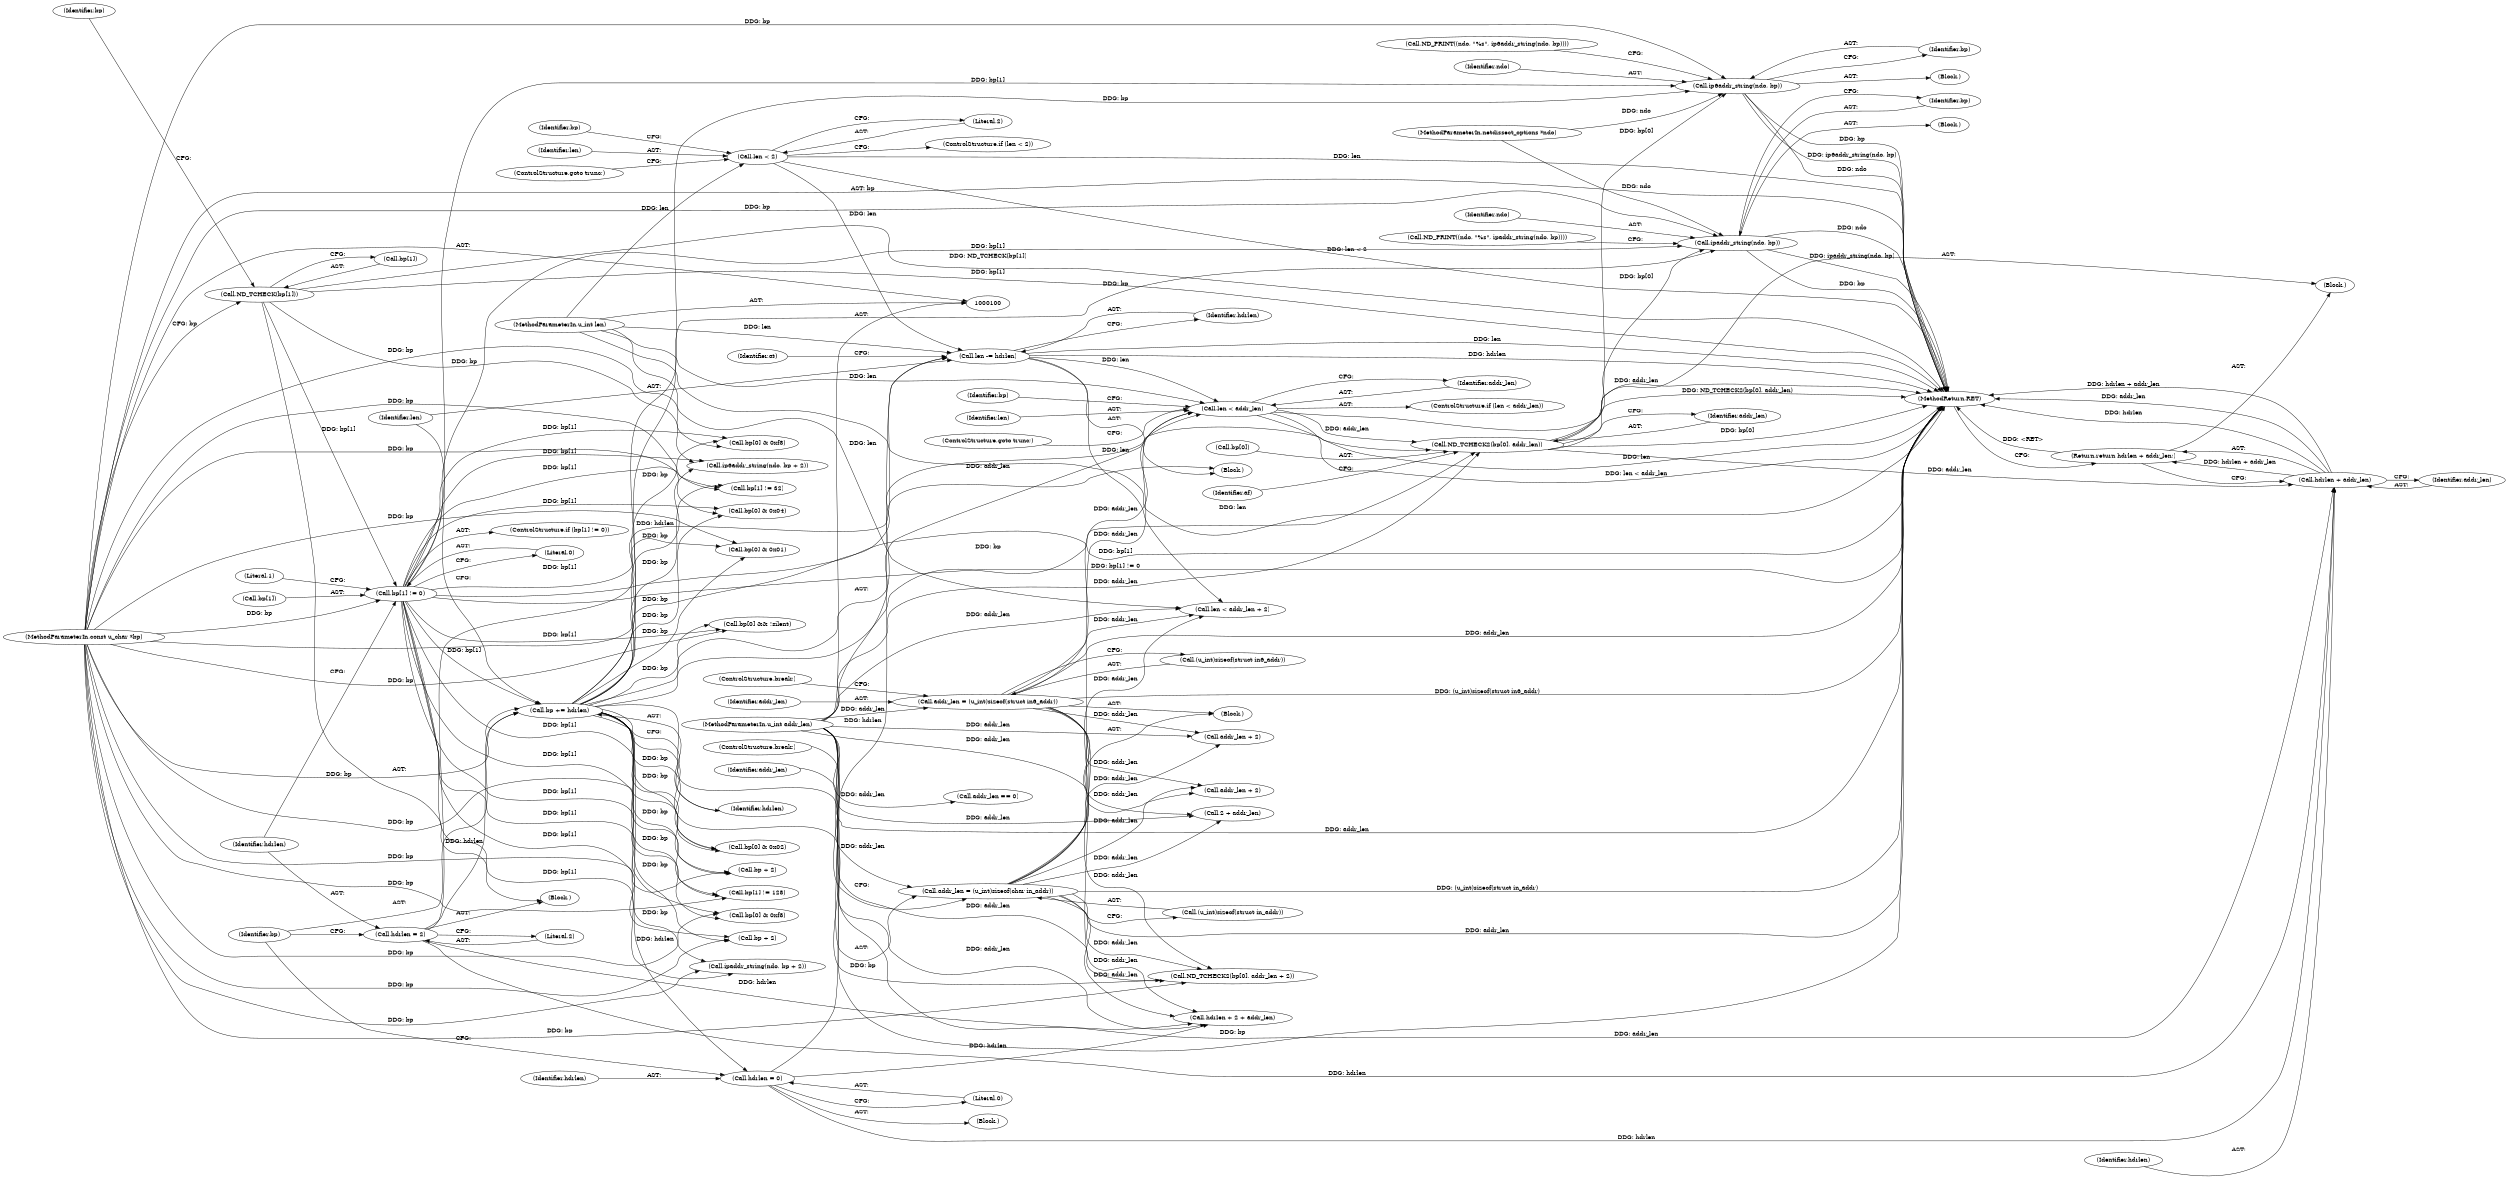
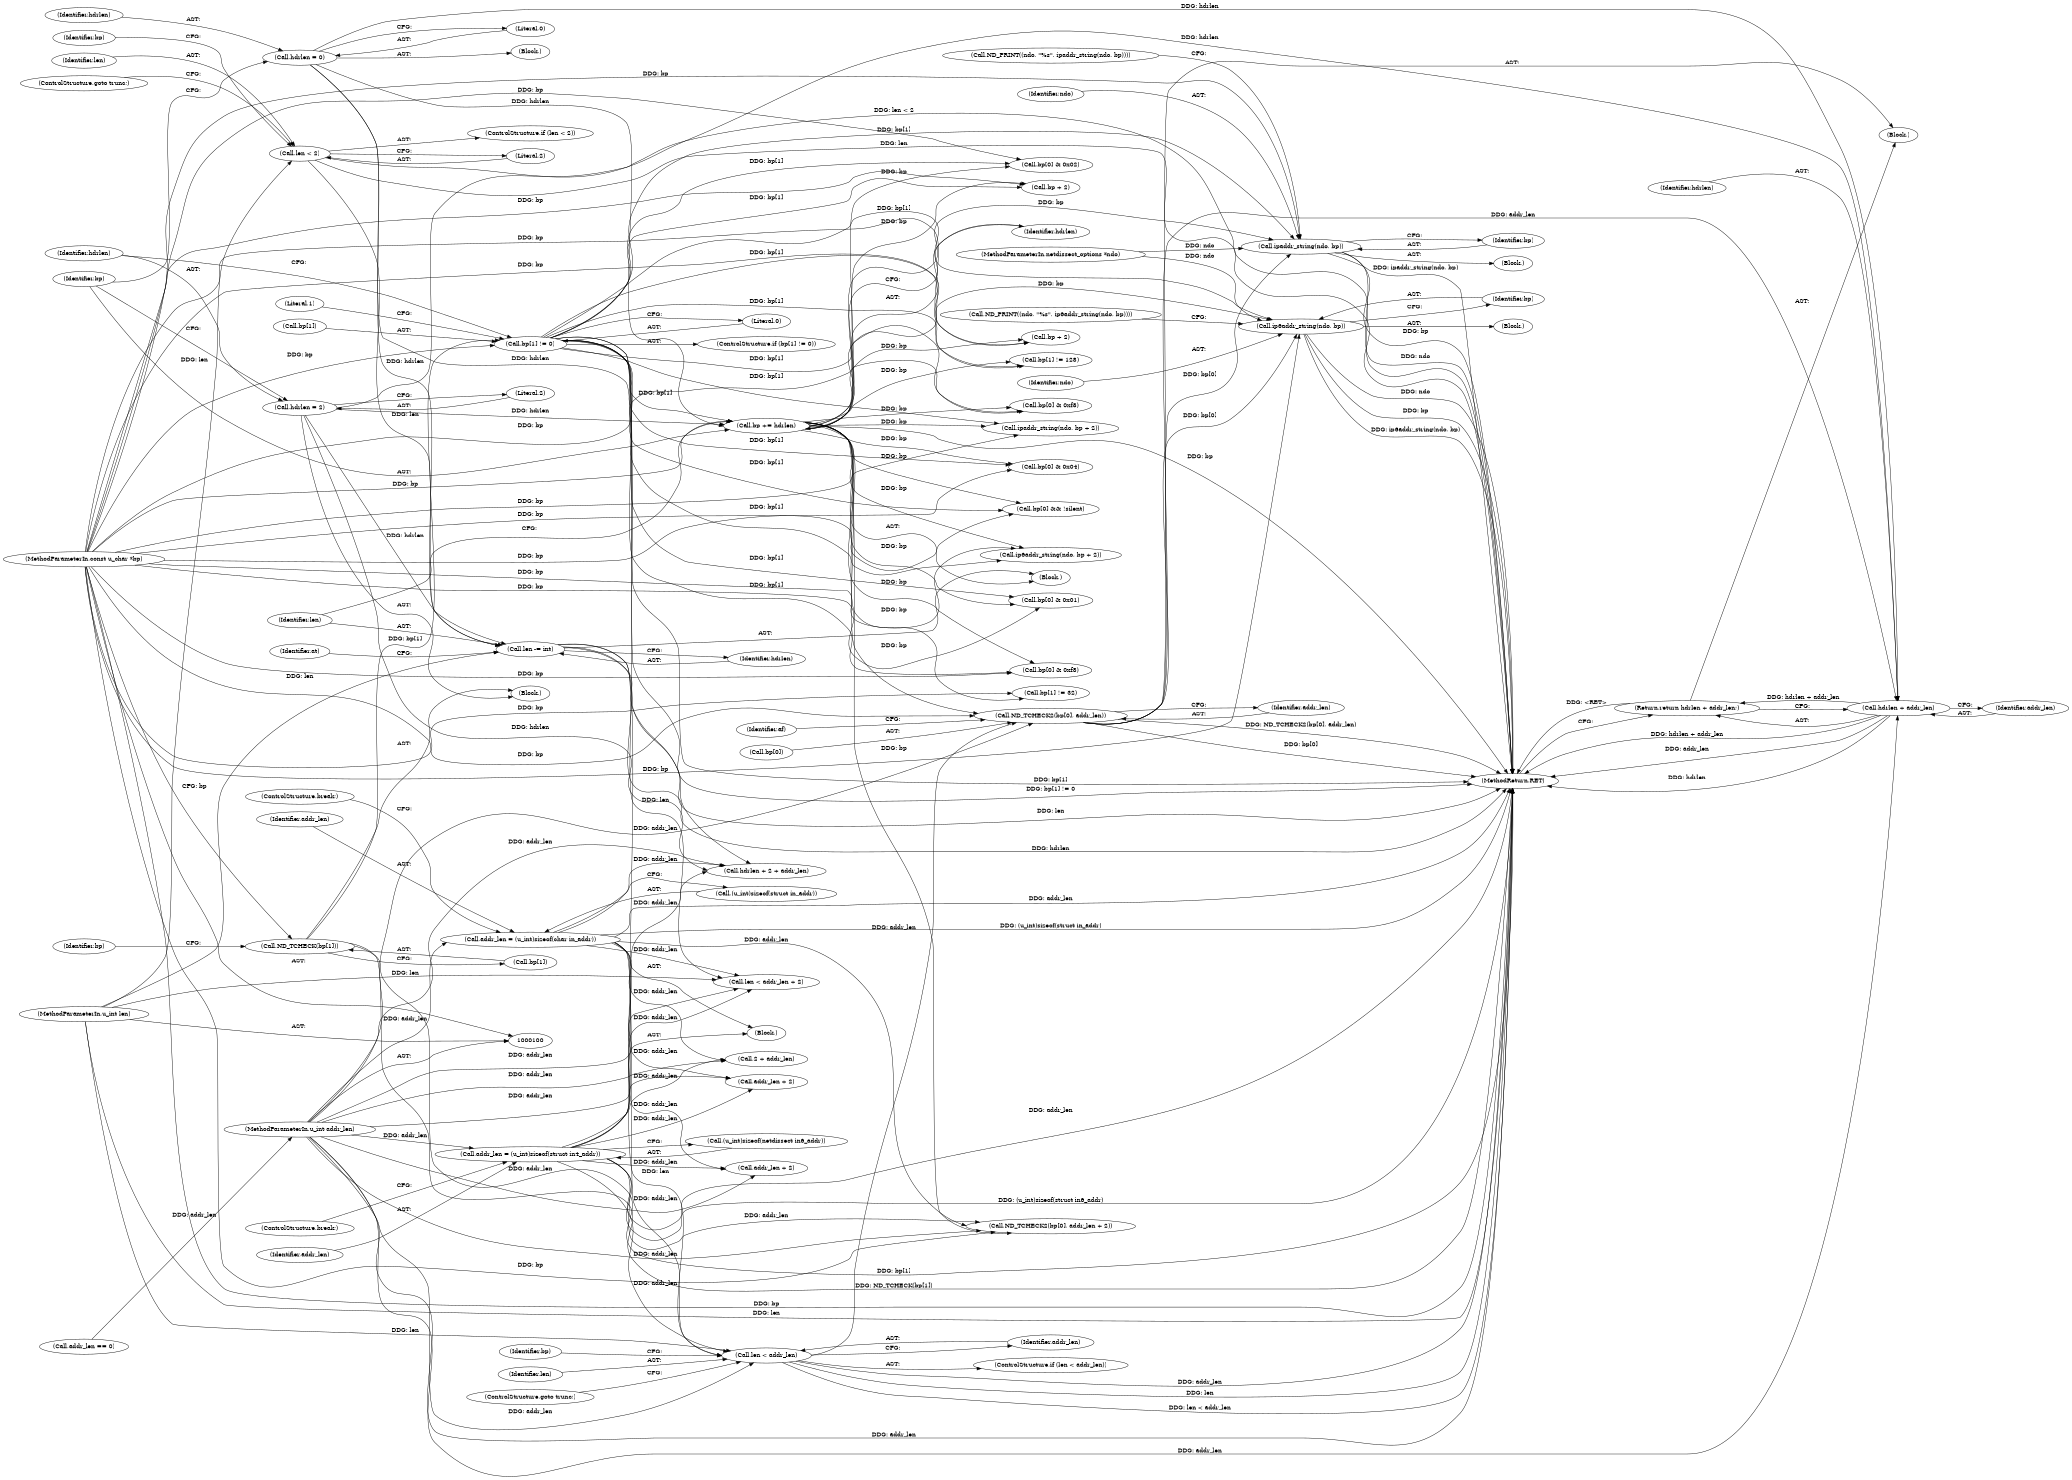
  digraph {
    rankdir=LR
    n1 [label="(Call,ND_TCHECK2(bp[0], addr_len))"]
    n2 [label="(Call,ipaddr_string(ndo, bp))"]
    n3 [label="(Call,ip6addr_string(ndo, bp))"]
    n4 [label="(Call,hdrlen + addr_len)"]
    n5 [label="(Block,)"]
    n6 [label="(Identifier,addr_len)"]
    n7 [label="(MethodReturn,RET)"]
    n8 [label="(Identifier,bp)"]
    n9 [label="(Block,)"]
    n10 [label="(Block,)"]
    n11 [label="(Identifier,bp)"]
    n12 [label="(Return,return hdrlen + addr_len;)"]
    n13 [label="(Identifier,addr_len)"]
    n14 [label="(Call,bp += hdrlen)"]
    n15 [label="(Call,bp[0] & 0x04)"]
    n16 [label="(Call,bp[0] & 0x01)"]
    n17 [label="(Call,bp[0] & 0xf8)"]
    n18 [label="(Call,bp[0] & 0x02)"]
    n19 [label="(Identifier,hdrlen)"]
    n20 [label="(Block,)"]
    n21 [label="(Call,bp + 2)"]
    n22 [label="(Call,bp[1] != 128)"]
    n23 [label="(Call,bp[0] & 0xf8)"]
    n24 [label="(Call,ipaddr_string(ndo, bp + 2))"]
    n25 [label="(Call,bp[0] && !silent)"]
    n26 [label="(Call,ND_TCHECK2(bp[0], addr_len + 2))"]
    n27 [label="(Call,bp + 2)"]
    n28 [label="(Call,bp[1] != 32)"]
    n29 [label="(Call,ip6addr_string(ndo, bp + 2))"]
    n30 [label="(Call,hdrlen = 0)"]
-   n31 [label="(Call,len -= hdrlen)"]
+   n31 [label="(Call,len -= int)"]
    n32 [label="(Literal,0)"]
    n33 [label="(Call,hdrlen + 2 + addr_len)"]
    n34 [label="(Block,)"]
    n35 [label="(Call,len < addr_len)"]
    n36 [label="(Call,len < addr_len + 2)"]
    n37 [label="(Identifier,hdrlen)"]
    n38 [label="(Call,hdrlen = 2)"]
    n39 [label="(Block,)"]
    n40 [label="(Literal,2)"]
    n41 [label="(Call,bp[1] != 0)"]
    n42 [label="(Literal,0)"]
    n43 [label="(ControlStructure,if (bp[1] != 0))"]
    n44 [label="(Call,ND_TCHECK(bp[1]))"]
    n45 [label="(Call,bp[1])"]
    n46 [label="(MethodParameterIn,const u_char *bp)"]
    1000100
    n48 [label="(Identifier,addr_len)"]
    n49 [label="(ControlStructure,if (len < addr_len))"]
    n50 [label="(Call,len < 2)"]
    n51 [label="(Literal,2)"]
    n52 [label="(ControlStructure,if (len < 2))"]
    n53 [label="(MethodParameterIn,u_int len)"]
    n54 [label="(Call,addr_len = (u_int)sizeof(char in_addr))"]
    n55 [label="(Call,addr_len + 2)"]
    n56 [label="(Call,(u_int)sizeof(struct in_addr))"]
    n57 [label="(Call,addr_len + 2)"]
    n58 [label="(Call,2 + addr_len)"]
    n59 [label="(Block,)"]
    n60 [label="(MethodParameterIn,u_int addr_len)"]
-   n61 [label="(Call,addr_len = (u_int)sizeof(struct in6_addr))"]
+   n61 [label="(Call,addr_len = (u_int)sizeof(struct in4_addr))"]
    n62 [label="(Call,addr_len == 0)"]
-   n63 [label="(Call,(u_int)sizeof(struct in6_addr))"]
+   n63 [label="(Call,(u_int)sizeof(netdissect in6_addr))"]
    n64 [label="(ControlStructure,break;)"]
    n65 [label="(Identifier,len)"]
    n66 [label="(Identifier,bp)"]
    n67 [label="(ControlStructure,goto trunc;)"]
    n68 [label="(Identifier,bp)"]
    n69 [label="(Literal,1)"]
    n70 [label="(Identifier,hdrlen)"]
    n71 [label="(Identifier,at)"]
    n72 [label="(Identifier,addr_len)"]
    n73 [label="(Identifier,hdrlen)"]
    n74 [label="(Identifier,ndo)"]
    n75 [label="(MethodParameterIn,netdissect_options *ndo)"]
    n76 [label="(Identifier,len)"]
    n77 [label="(Call,bp[0])"]
    n78 [label="(Identifier,af)"]
    n79 [label="(Call,bp[1])"]
    n80 [label="(ControlStructure,break;)"]
    n81 [label="(Identifier,bp)"]
    n82 [label="(Identifier,bp)"]
    n83 [label="(Call,ND_PRINT((ndo, \"%s\", ip6addr_string(ndo, bp))))"]
    n84 [label="(Call,ND_PRINT((ndo, \"%s\", ipaddr_string(ndo, bp))))"]
    n85 [label="(Identifier,addr_len)"]
    n86 [label="(ControlStructure,goto trunc;)"]
    n87 [label="(Identifier,hdrlen)"]
    n88 [label="(Identifier,len)"]
    n89 [label="(Identifier,ndo)"]
    n1 -> n2 [label="DDG: bp[0]"]
    n1 -> n3 [label="DDG: bp[0]"]
    n1 -> n4 [label="DDG: addr_len"]
    n1 -> n5 [label="AST: "]
    n1 -> n6 [label="CFG: "]
    n1 -> n7 [label="DDG: ND_TCHECK2(bp[0], addr_len)"]
    n1 -> n7 [label="DDG: bp[0]"]
    n2 -> n7 [label="DDG: ipaddr_string(ndo, bp)"]
    n2 -> n7 [label="DDG: bp"]
    n2 -> n7 [label="DDG: ndo"]
    n2 -> n8 [label="CFG: "]
    n2 -> n9 [label="AST: "]
    n3 -> n7 [label="DDG: ndo"]
    n3 -> n7 [label="DDG: bp"]
    n3 -> n7 [label="DDG: ip6addr_string(ndo, bp)"]
    n3 -> n10 [label="AST: "]
    n3 -> n11 [label="CFG: "]
    n4 -> n7 [label="DDG: hdrlen + addr_len"]
    n4 -> n7 [label="DDG: addr_len"]
    n4 -> n7 [label="DDG: hdrlen"]
    n4 -> n12 [label="AST: "]
    n4 -> n12 [label="DDG: hdrlen + addr_len"]
    n4 -> n13 [label="CFG: "]
    n6 -> n1 [label="AST: "]
    n7 -> n12 [label="CFG: "]
    n8 -> n2 [label="AST: "]
    n11 -> n3 [label="AST: "]
    n12 -> n4 [label="CFG: "]
    n12 -> n5 [label="AST: "]
    n12 -> n7 [label="DDG: <RET>"]
    n13 -> n4 [label="AST: "]
    n14 -> n1 [label="DDG: bp"]
    n14 -> n2 [label="DDG: bp"]
    n14 -> n3 [label="DDG: bp"]
    n14 -> n7 [label="DDG: bp"]
    n14 -> n15 [label="DDG: bp"]
    n14 -> n16 [label="DDG: bp"]
    n14 -> n17 [label="DDG: bp"]
    n14 -> n18 [label="DDG: bp"]
    n14 -> n19 [label="CFG: "]
    n14 -> n20 [label="AST: "]
    n14 -> n21 [label="DDG: bp"]
    n14 -> n22 [label="DDG: bp"]
    n14 -> n23 [label="DDG: bp"]
    n14 -> n24 [label="DDG: bp"]
    n14 -> n25 [label="DDG: bp"]
    n14 -> n26 [label="DDG: bp"]
    n14 -> n27 [label="DDG: bp"]
    n14 -> n28 [label="DDG: bp"]
    n14 -> n29 [label="DDG: bp"]
    n19 -> n14 [label="AST: "]
    n30 -> n4 [label="DDG: hdrlen"]
-   n14 -> n30 [label="DDG: hdrlen"]
+   n30 -> n14 [label="DDG: hdrlen"]
    n30 -> n31 [label="DDG: hdrlen"]
    n30 -> n32 [label="CFG: "]
    n30 -> n33 [label="DDG: hdrlen"]
    n30 -> n34 [label="AST: "]
    n31 -> n7 [label="DDG: hdrlen"]
    n31 -> n7 [label="DDG: len"]
    n31 -> n20 [label="AST: "]
    n31 -> n35 [label="DDG: len"]
    n31 -> n36 [label="DDG: len"]
    n31 -> n37 [label="CFG: "]
    n32 -> n30 [label="AST: "]
    n35 -> n1 [label="DDG: addr_len"]
    n35 -> n7 [label="DDG: addr_len"]
    n35 -> n7 [label="DDG: len"]
    n35 -> n7 [label="DDG: len < addr_len"]
    n35 -> n48 [label="CFG: "]
    n35 -> n49 [label="AST: "]
    n37 -> n31 [label="AST: "]
    n38 -> n4 [label="DDG: hdrlen"]
    n38 -> n14 [label="DDG: hdrlen"]
    n38 -> n31 [label="DDG: hdrlen"]
    n38 -> n33 [label="DDG: hdrlen"]
    n38 -> n39 [label="AST: "]
    n38 -> n40 [label="CFG: "]
    n40 -> n38 [label="AST: "]
    n41 -> n2 [label="DDG: bp[1]"]
    n41 -> n3 [label="DDG: bp[1]"]
    n41 -> n7 [label="DDG: bp[1]"]
    n41 -> n7 [label="DDG: bp[1] != 0"]
    n41 -> n14 [label="DDG: bp[1]"]
    n41 -> n15 [label="DDG: bp[1]"]
    n41 -> n16 [label="DDG: bp[1]"]
    n41 -> n17 [label="DDG: bp[1]"]
    n41 -> n18 [label="DDG: bp[1]"]
    n41 -> n21 [label="DDG: bp[1]"]
    n41 -> n22 [label="DDG: bp[1]"]
    n41 -> n23 [label="DDG: bp[1]"]
    n41 -> n24 [label="DDG: bp[1]"]
    n41 -> n25 [label="DDG: bp[1]"]
    n41 -> n27 [label="DDG: bp[1]"]
-   n41 -> n28 [label="DDG: bp[1]"]
    n41 -> n29 [label="DDG: bp[1]"]
    n41 -> n42 [label="CFG: "]
    n41 -> n43 [label="AST: "]
    n42 -> n41 [label="AST: "]
    n44 -> n7 [label="DDG: bp[1]"]
    n44 -> n7 [label="DDG: ND_TCHECK(bp[1])"]
    n44 -> n39 [label="AST: "]
    n44 -> n41 [label="DDG: bp[1]"]
    n44 -> n45 [label="CFG: "]
    n45 -> n44 [label="AST: "]
    n46 -> n1 [label="DDG: bp"]
    n46 -> n2 [label="DDG: bp"]
    n46 -> n3 [label="DDG: bp"]
-   n46 -> n7 [label="AST: bp"]
+   n46 -> n7 [label="DDG: bp"]
    n46 -> n14 [label="DDG: bp"]
    n46 -> n15 [label="DDG: bp"]
    n46 -> n16 [label="DDG: bp"]
    n46 -> n17 [label="DDG: bp"]
    n46 -> n18 [label="DDG: bp"]
    n46 -> n21 [label="DDG: bp"]
    n46 -> n22 [label="DDG: bp"]
    n46 -> n23 [label="DDG: bp"]
    n46 -> n24 [label="DDG: bp"]
    n46 -> n25 [label="DDG: bp"]
    n46 -> n26 [label="DDG: bp"]
    n46 -> n27 [label="DDG: bp"]
    n46 -> n28 [label="DDG: bp"]
-   n44 -> n29 [label="DDG: bp"]
+   n46 -> n29 [label="DDG: bp"]
    n46 -> n41 [label="DDG: bp"]
    n46 -> n44 [label="CFG: bp"]
    n46 -> 1000100 [label="AST: "]
    n48 -> n35 [label="AST: "]
    n50 -> n7 [label="DDG: len"]
    n50 -> n7 [label="DDG: len < 2"]
    n50 -> n31 [label="DDG: len"]
    n50 -> n51 [label="CFG: "]
-   n50 -> n52 [label="CFG: "]
+   n50 -> n52 [label="AST: "]
    n51 -> n50 [label="AST: "]
    n53 -> n7 [label="DDG: len"]
    n53 -> n31 [label="DDG: len"]
    n53 -> n35 [label="DDG: len"]
    n53 -> n36 [label="DDG: len"]
    n53 -> 1000100 [label="AST: "]
    n53 -> n50 [label="DDG: len"]
    n54 -> n7 [label="DDG: addr_len"]
    n54 -> n7 [label="DDG: (u_int)sizeof(struct in_addr)"]
    n54 -> n26 [label="DDG: addr_len"]
    n54 -> n33 [label="DDG: addr_len"]
    n54 -> n35 [label="DDG: addr_len"]
    n54 -> n36 [label="DDG: addr_len"]
    n54 -> n55 [label="DDG: addr_len"]
    n54 -> n56 [label="CFG: "]
    n54 -> n57 [label="DDG: addr_len"]
    n54 -> n58 [label="DDG: addr_len"]
    n54 -> n59 [label="AST: "]
    n56 -> n54 [label="AST: "]
    n60 -> n1 [label="DDG: addr_len"]
    n60 -> n4 [label="DDG: addr_len"]
    n60 -> n7 [label="DDG: addr_len"]
    n60 -> n26 [label="DDG: addr_len"]
    n60 -> n33 [label="DDG: addr_len"]
    n60 -> n35 [label="DDG: addr_len"]
    n60 -> n36 [label="DDG: addr_len"]
    n60 -> 1000100 [label="AST: "]
    n60 -> n54 [label="DDG: addr_len"]
    n60 -> n55 [label="DDG: addr_len"]
    n60 -> n57 [label="DDG: addr_len"]
    n60 -> n58 [label="DDG: addr_len"]
    n60 -> n61 [label="DDG: addr_len"]
-   n60 -> n62 [label="DDG: addr_len"]
+   n62 -> n60 [label="DDG: addr_len"]
    n61 -> n7 [label="DDG: addr_len"]
    n61 -> n7 [label="DDG: (u_int)sizeof(struct in6_addr)"]
    n61 -> n26 [label="DDG: addr_len"]
    n61 -> n33 [label="DDG: addr_len"]
    n61 -> n35 [label="DDG: addr_len"]
    n61 -> n36 [label="DDG: addr_len"]
    n61 -> n55 [label="DDG: addr_len"]
    n61 -> n57 [label="DDG: addr_len"]
    n61 -> n58 [label="DDG: addr_len"]
    n61 -> n59 [label="AST: "]
    n61 -> n63 [label="CFG: "]
    n63 -> n61 [label="AST: "]
    n64 -> n54 [label="CFG: "]
    n65 -> n14 [label="CFG: "]
    n65 -> n31 [label="AST: "]
    n66 -> n14 [label="AST: "]
    n66 -> n30 [label="CFG: "]
    n66 -> n38 [label="CFG: "]
    n67 -> n35 [label="CFG: "]
    n68 -> n50 [label="CFG: "]
    n69 -> n41 [label="CFG: "]
    n70 -> n30 [label="AST: "]
    n71 -> n31 [label="CFG: "]
    n72 -> n54 [label="AST: "]
    n73 -> n4 [label="AST: "]
    n74 -> n2 [label="AST: "]
    n75 -> n2 [label="DDG: ndo"]
    n75 -> n3 [label="DDG: ndo"]
    n76 -> n50 [label="AST: "]
    n77 -> n1 [label="AST: "]
    n78 -> n1 [label="CFG: "]
    n79 -> n41 [label="AST: "]
    n80 -> n61 [label="CFG: "]
    n81 -> n35 [label="CFG: "]
    n82 -> n44 [label="CFG: "]
    n83 -> n3 [label="CFG: "]
    n84 -> n2 [label="CFG: "]
    n85 -> n61 [label="AST: "]
    n86 -> n50 [label="CFG: "]
    n87 -> n38 [label="AST: "]
    n87 -> n41 [label="CFG: "]
    n88 -> n35 [label="AST: "]
    n89 -> n3 [label="AST: "]
  }
